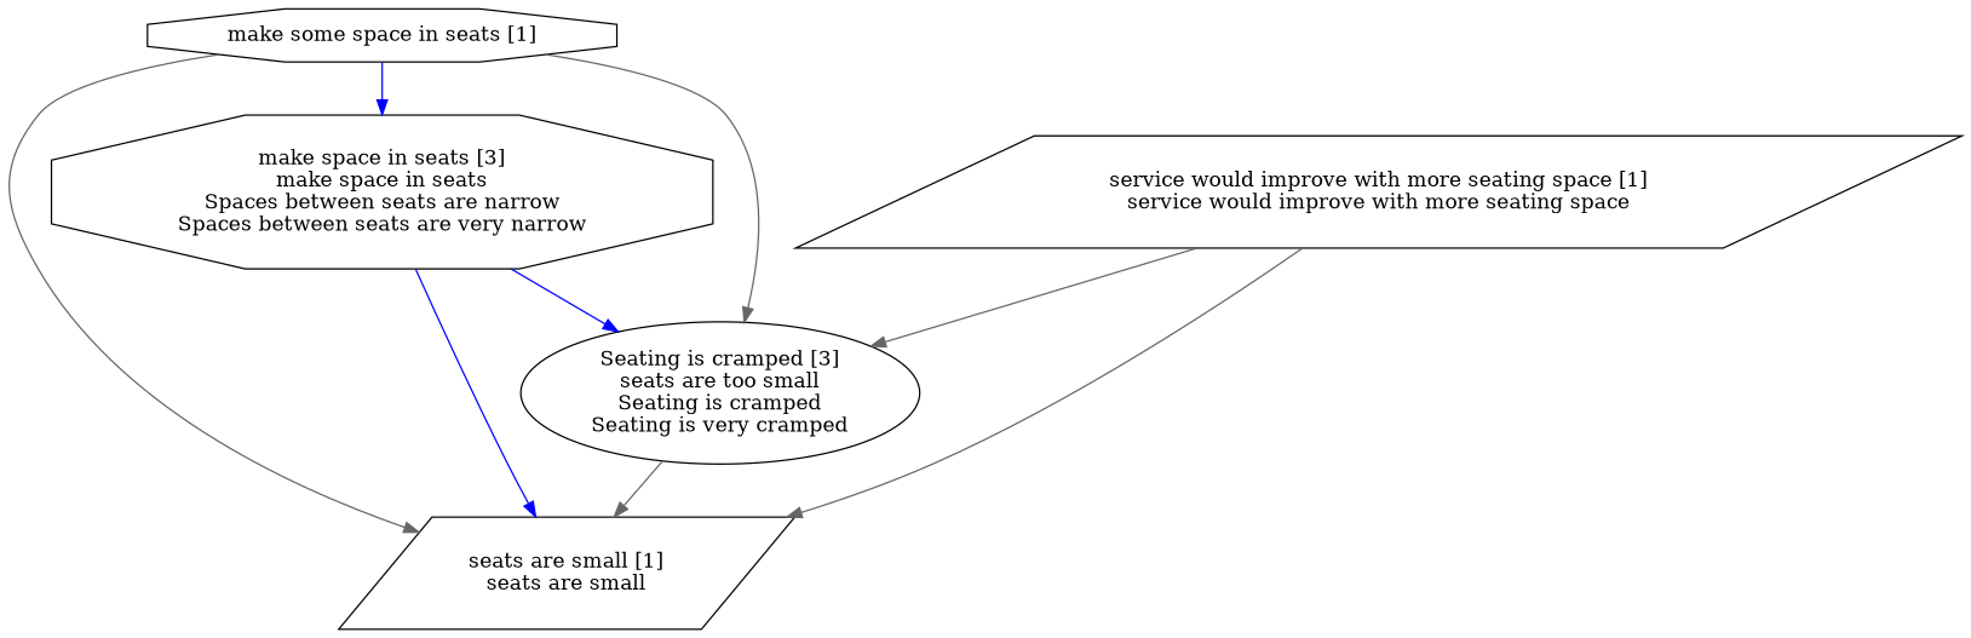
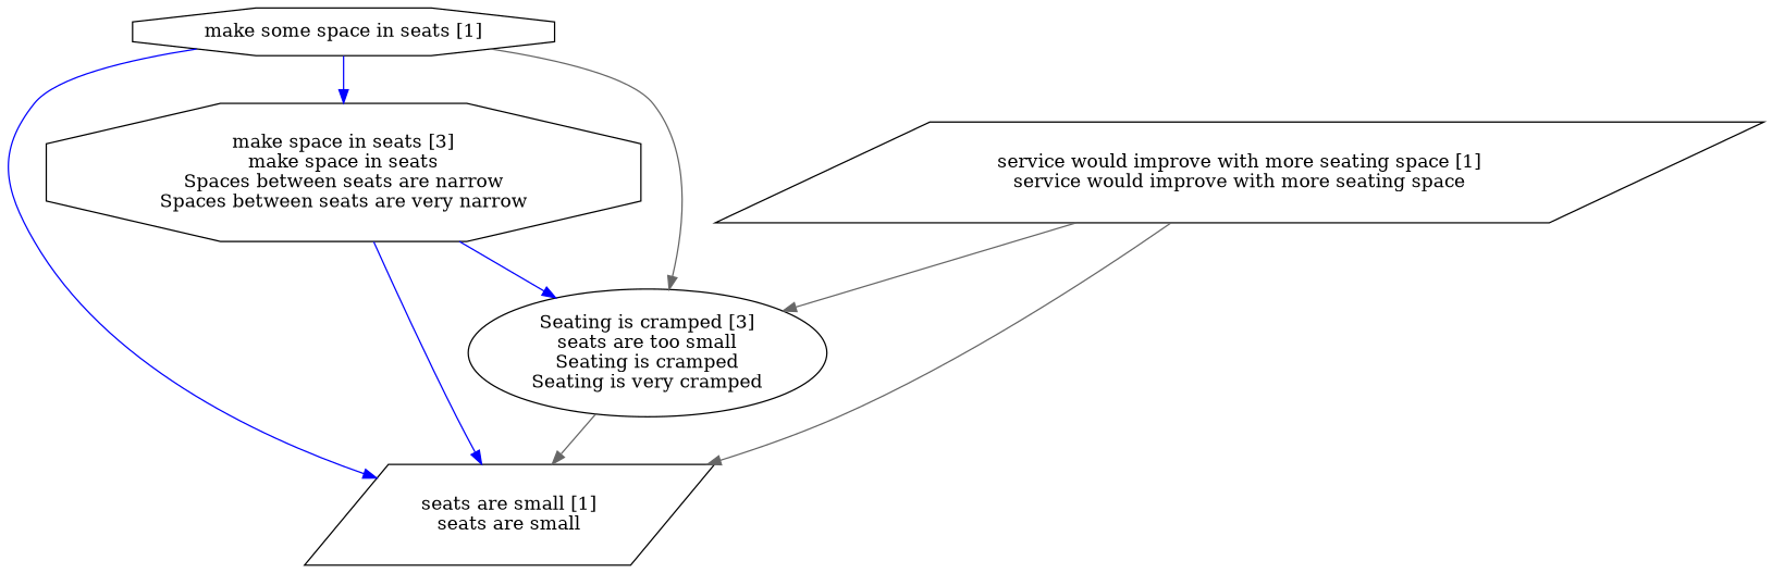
  digraph {
    node [shape=octagon]
    edge [color=blue]
    "make space in seats [3]\nmake space in seats\nSpaces between seats are narrow\nSpaces between seats are very narrow"
    "Seating is cramped [3]\nseats are too small\nSeating is cramped\nSeating is very cramped" [shape=ellipse]
    "seats are small [1]\nseats are small" [shape=parallelogram]
    "make some space in seats [1]"
    "service would improve with more seating space [1]\nservice would improve with more seating space" [shape=parallelogram]
    "make space in seats [3]\nmake space in seats\nSpaces between seats are narrow\nSpaces between seats are very narrow" -> "Seating is cramped [3]\nseats are too small\nSeating is cramped\nSeating is very cramped"
    "make space in seats [3]\nmake space in seats\nSpaces between seats are narrow\nSpaces between seats are very narrow" -> "seats are small [1]\nseats are small"
    "Seating is cramped [3]\nseats are too small\nSeating is cramped\nSeating is very cramped" -> "seats are small [1]\nseats are small" [color=gray40]
    "make some space in seats [1]" -> "make space in seats [3]\nmake space in seats\nSpaces between seats are narrow\nSpaces between seats are very narrow"
    "make some space in seats [1]" -> "Seating is cramped [3]\nseats are too small\nSeating is cramped\nSeating is very cramped" [color=gray40]
-   "make some space in seats [1]" -> "seats are small [1]\nseats are small" [color=gray40]
+   "make some space in seats [1]" -> "seats are small [1]\nseats are small"
    "service would improve with more seating space [1]\nservice would improve with more seating space" -> "Seating is cramped [3]\nseats are too small\nSeating is cramped\nSeating is very cramped" [color=gray40]
    "service would improve with more seating space [1]\nservice would improve with more seating space" -> "seats are small [1]\nseats are small" [color=gray40]
  }
